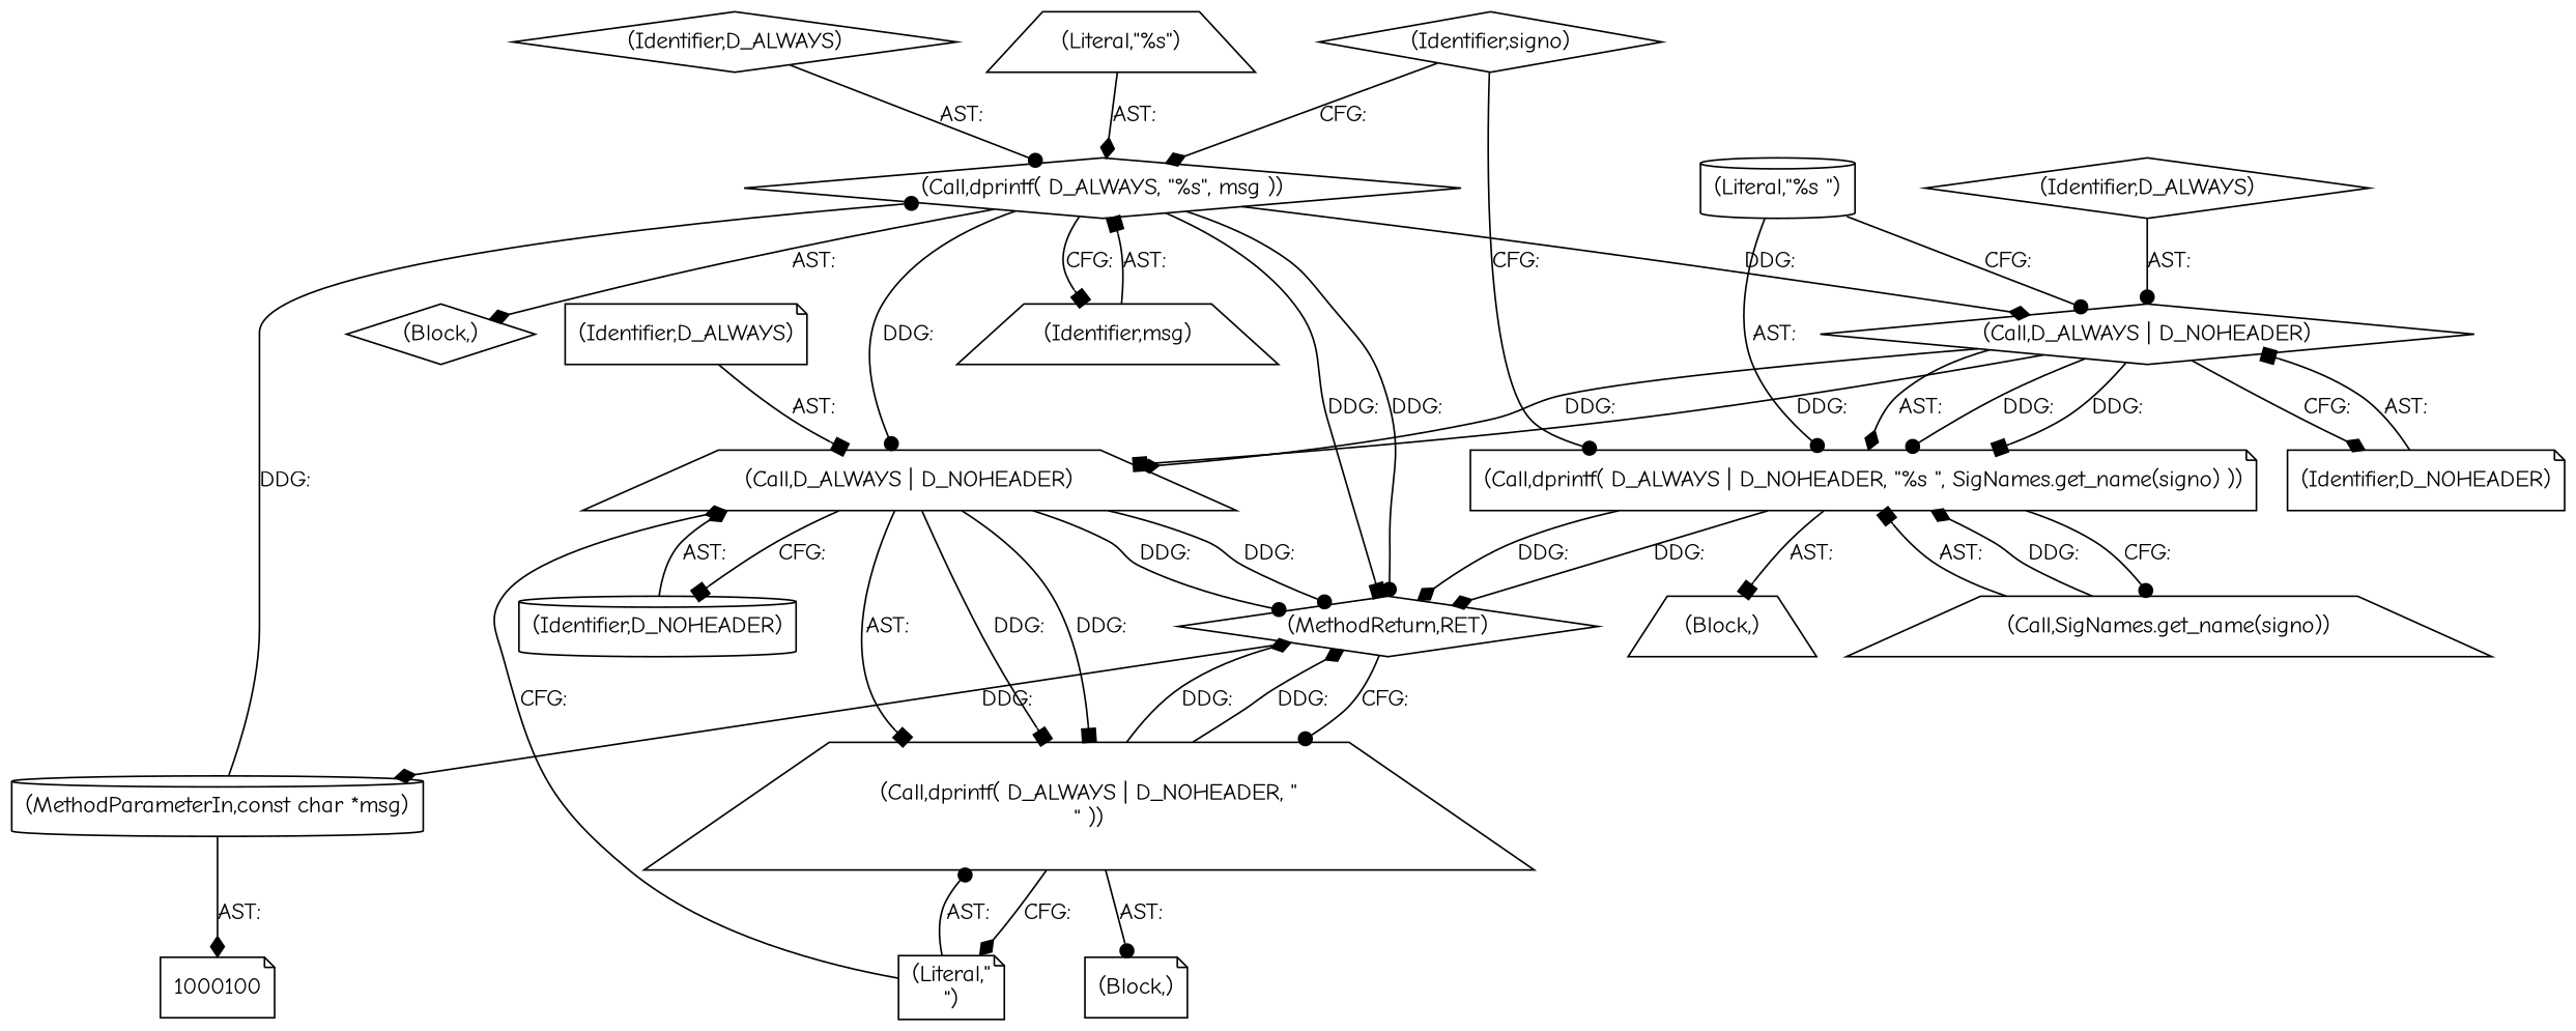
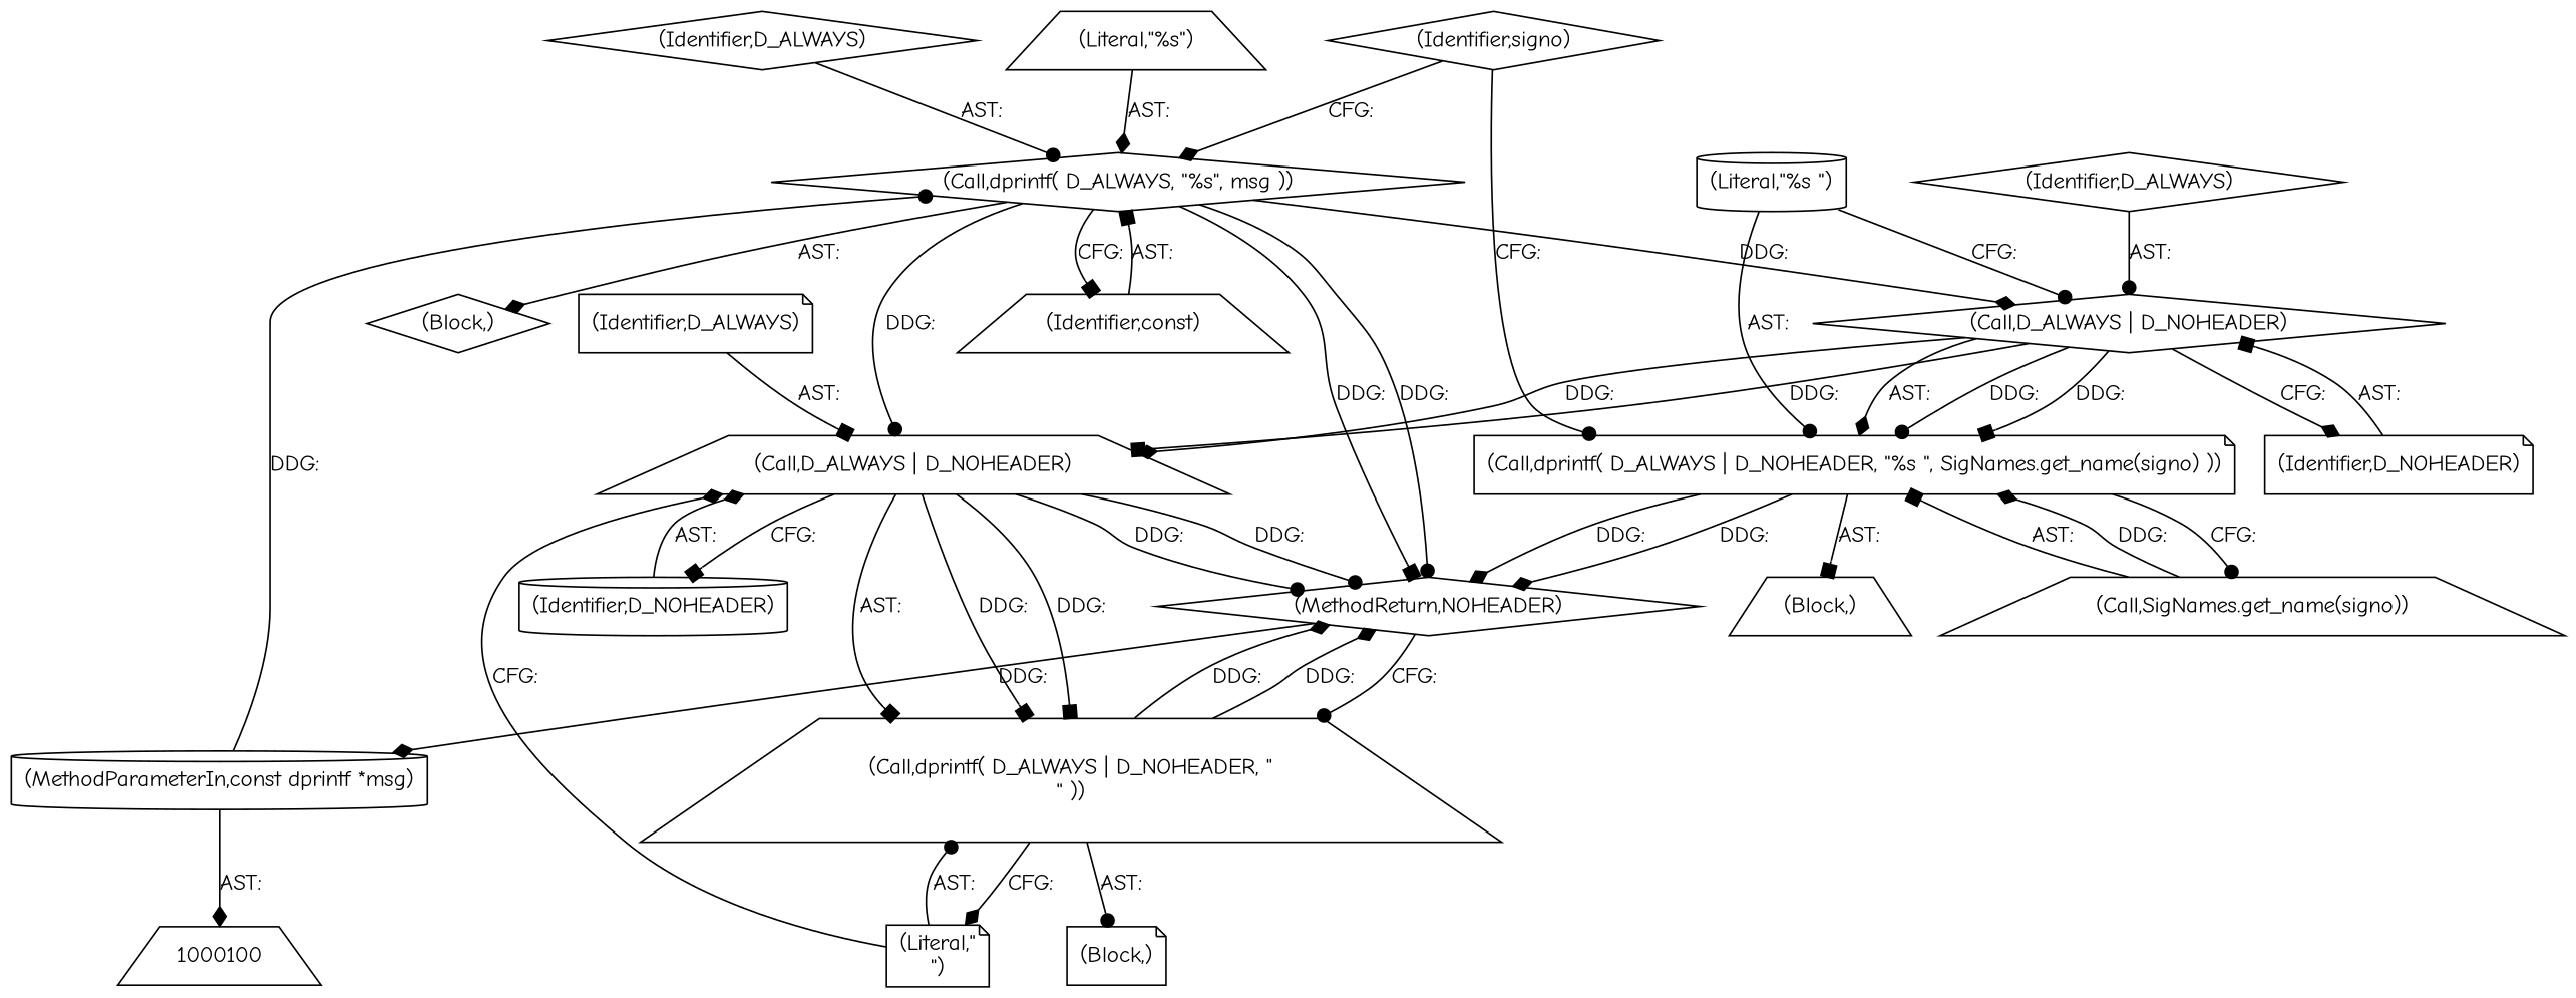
  digraph {
    fontname="Comic Neue"
    node [fontname="Comic Neue" shape=diamond]
    edge [arrowhead=diamond fontname="Comic Neue"]
    n1 [label="(Call,dprintf( D_ALWAYS, \"%s\", msg ))"]
    n2 [label="(Call,D_ALWAYS | D_NOHEADER)"]
    n3 [label="(Call,D_ALWAYS | D_NOHEADER)" shape=trapezium]
    n4 [label="(Block,)"]
-   n5 [label="(MethodReturn,RET)"]
-   n6 [label="(Identifier,msg)" shape=trapezium]
+   n5 [label="(MethodReturn,NOHEADER)"]
+   n6 [label="(Identifier,const)" shape=trapezium]
    n7 [label="(Call,dprintf( D_ALWAYS | D_NOHEADER, \"%s \", SigNames.get_name(signo) ))" shape=note]
    n8 [label="(Identifier,D_NOHEADER)" shape=note]
    n9 [label="(Call,dprintf( D_ALWAYS | D_NOHEADER, \"\n\" ))" shape=trapezium]
    n10 [label="(Identifier,D_NOHEADER)" shape=cylinder]
-   n11 [label="(MethodParameterIn,const char *msg)" shape=cylinder]
-   1000100 [shape=note]
+   n11 [label="(MethodParameterIn,const dprintf *msg)" shape=cylinder]
+   1000100 [shape=trapezium]
    n13 [label="(Block,)" shape=trapezium]
    n14 [label="(Call,SigNames.get_name(signo))" shape=trapezium]
    n15 [label="(Literal,\"\n\")" shape=note]
    n16 [label="(Block,)" shape=note]
    n17 [label="(Identifier,signo)"]
    n18 [label="(Literal,\"%s \")" shape=cylinder]
    n19 [label="(Literal,\"%s\")" shape=trapezium]
    n20 [label="(Identifier,D_ALWAYS)"]
    n21 [label="(Identifier,D_ALWAYS)" shape=note]
    n22 [label="(Identifier,D_ALWAYS)"]
    n1 -> n2 [label="DDG: "]
    n1 -> n3 [arrowhead=dot label="DDG: "]
    n1 -> n4 [label="AST: "]
    n1 -> n5 [arrowhead=box label="DDG: "]
    n1 -> n5 [arrowhead=dot label="DDG: "]
    n1 -> n6 [arrowhead=box label="CFG: "]
    n2 -> n3 [label="DDG: "]
    n2 -> n3 [arrowhead=box label="DDG: "]
    n2 -> n7 [label="AST: "]
    n2 -> n7 [arrowhead=dot label="DDG: "]
    n2 -> n7 [arrowhead=box label="DDG: "]
    n2 -> n8 [label="CFG: "]
    n3 -> n5 [arrowhead=dot label="DDG: "]
    n3 -> n5 [arrowhead=dot label="DDG: "]
    n3 -> n9 [arrowhead=box label="AST: "]
    n3 -> n9 [arrowhead=box label="DDG: "]
    n3 -> n9 [arrowhead=box label="DDG: "]
    n3 -> n10 [arrowhead=box label="CFG: "]
    n5 -> n9 [arrowhead=dot label="CFG: "]
    n5 -> n11 [label="DDG: "]
    n6 -> n1 [arrowhead=box label="AST: "]
    n7 -> n5 [label="DDG: "]
    n7 -> n5 [label="DDG: "]
    n7 -> n13 [arrowhead=box label="AST: "]
    n7 -> n14 [arrowhead=dot label="CFG: "]
    n8 -> n2 [arrowhead=box label="AST: "]
    n9 -> n5 [label="DDG: "]
    n9 -> n5 [label="DDG: "]
    n9 -> n15 [label="CFG: "]
    n9 -> n16 [arrowhead=dot label="AST: "]
    n10 -> n3 [label="AST: "]
    n11 -> n1 [arrowhead=dot label="DDG: "]
    n11 -> 1000100 [label="AST: "]
    n14 -> n7 [arrowhead=box label="AST: "]
    n14 -> n7 [label="DDG: "]
    n15 -> n3 [label="CFG: "]
    n15 -> n9 [arrowhead=dot label="AST: "]
    n17 -> n1 [label="CFG: "]
    n17 -> n7 [arrowhead=dot label="CFG: "]
    n18 -> n2 [arrowhead=dot label="CFG: "]
    n18 -> n7 [arrowhead=dot label="AST: "]
    n19 -> n1 [label="AST: "]
    n20 -> n1 [arrowhead=dot label="AST: "]
    n21 -> n3 [arrowhead=box label="AST: "]
    n22 -> n2 [arrowhead=dot label="AST: "]
  }
